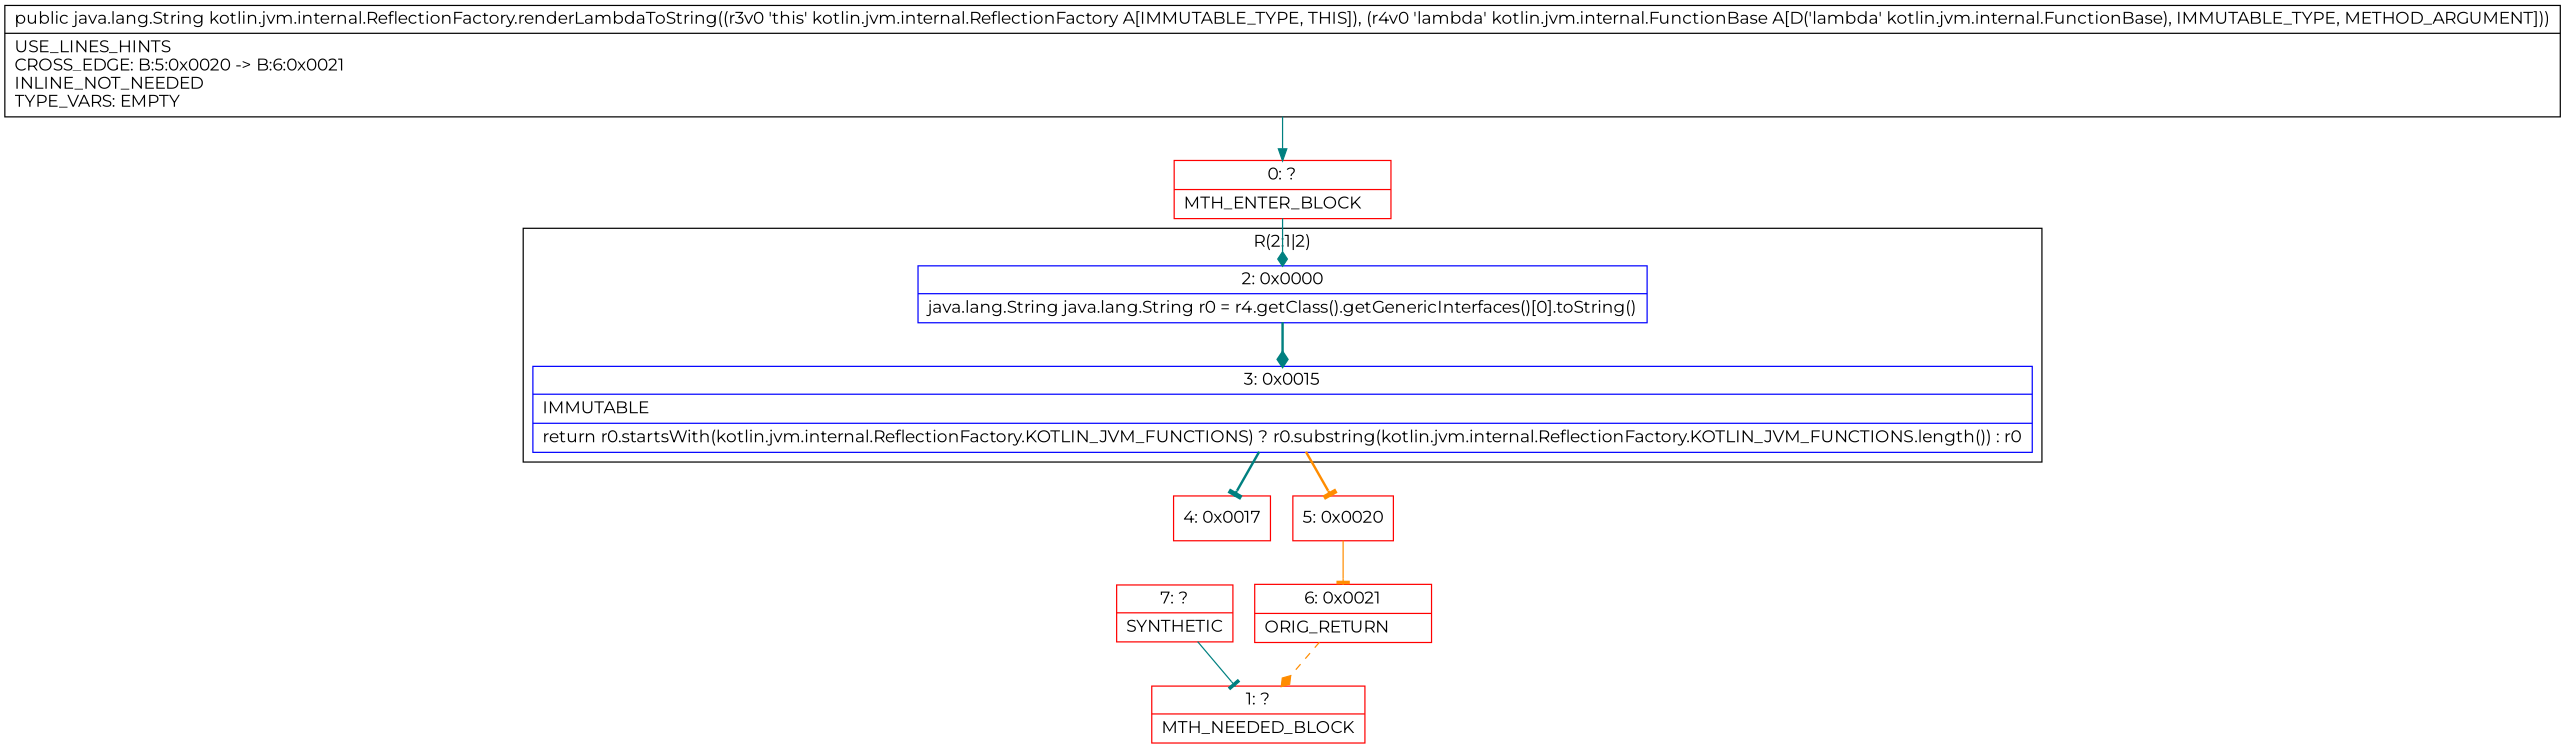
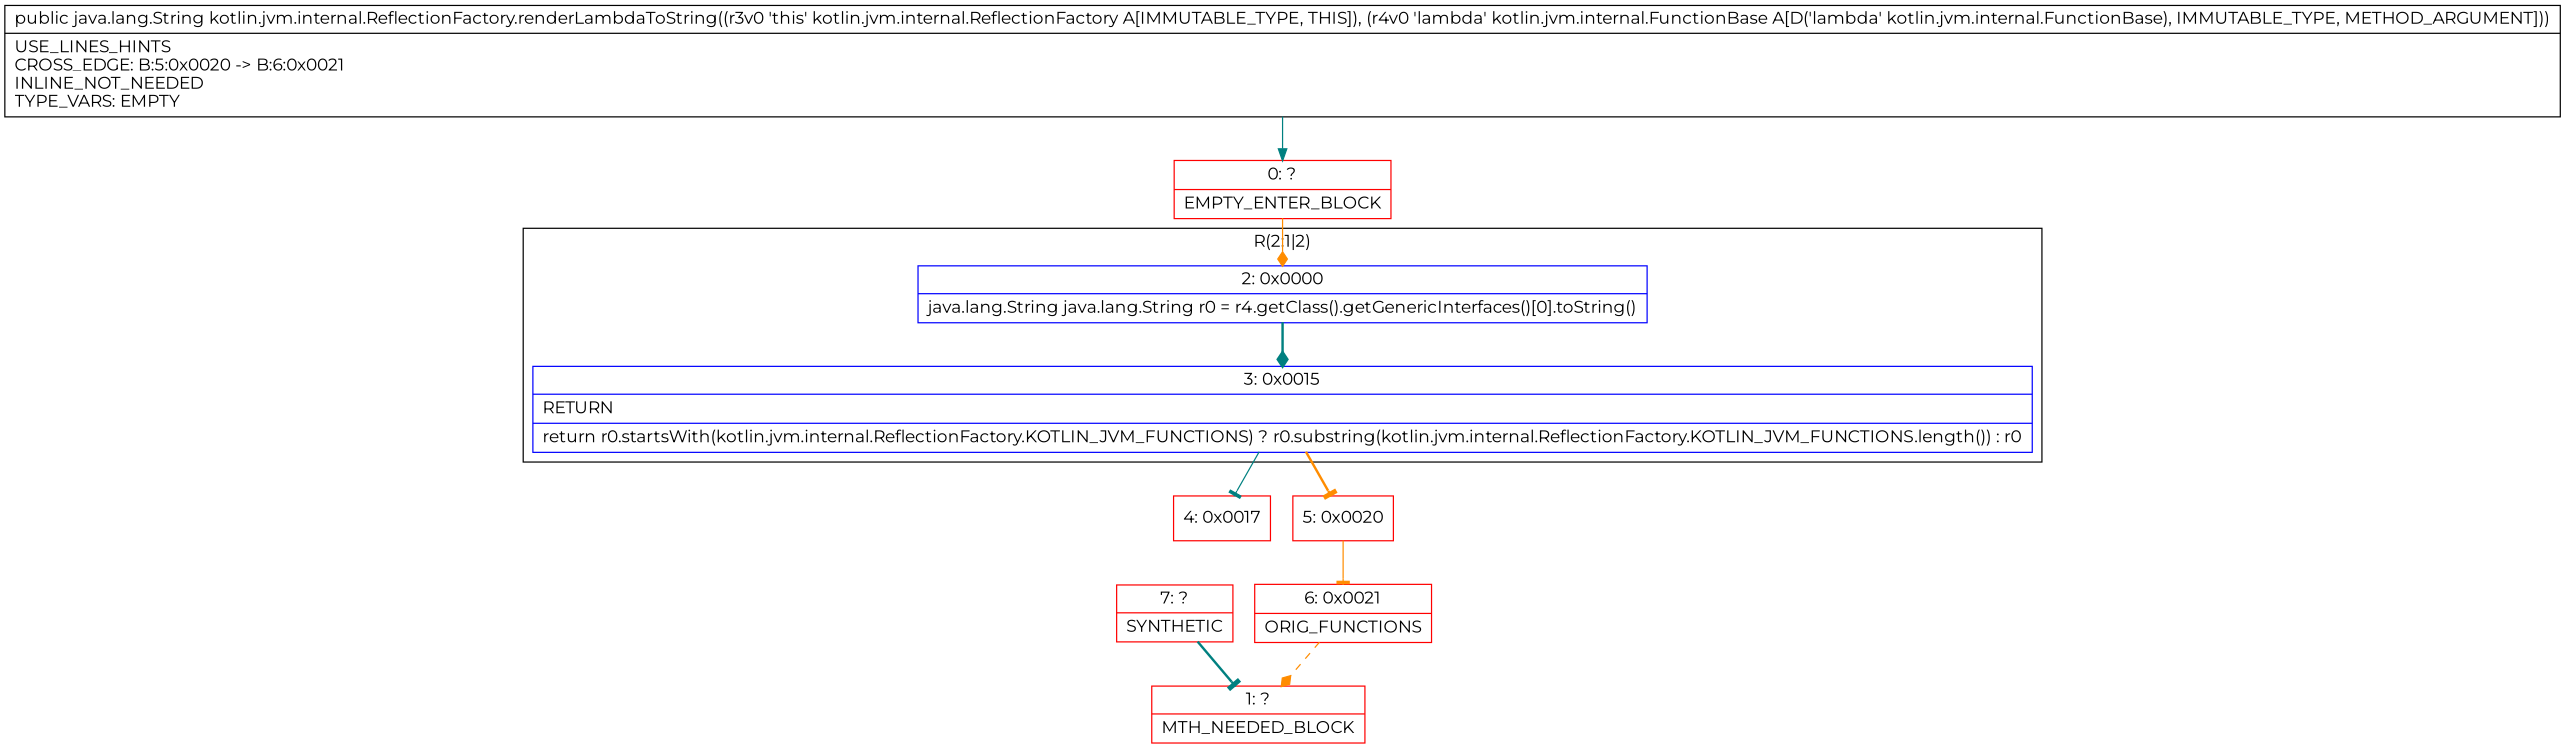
  digraph {
    fontname=Montserrat
    node [color=red fontname=Montserrat shape=record]
    edge [arrowhead=tee color=teal fontname=Montserrat style=bold]
    n1 [color=blue label="{2\:\ 0x0000|java.lang.String java.lang.String r0 = r4.getClass().getGenericInterfaces()[0].toString()\l}"]
-   n2 [color=blue label="{3\:\ 0x0015|IMMUTABLE\l|return r0.startsWith(kotlin.jvm.internal.ReflectionFactory.KOTLIN_JVM_FUNCTIONS) ? r0.substring(kotlin.jvm.internal.ReflectionFactory.KOTLIN_JVM_FUNCTIONS.length()) : r0\l}"]
+   n2 [color=blue label="{3\:\ 0x0015|RETURN\l|return r0.startsWith(kotlin.jvm.internal.ReflectionFactory.KOTLIN_JVM_FUNCTIONS) ? r0.substring(kotlin.jvm.internal.ReflectionFactory.KOTLIN_JVM_FUNCTIONS.length()) : r0\l}"]
    n3 [label="{4\:\ 0x0017}"]
    n4 [label="{5\:\ 0x0020}"]
-   n5 [label="{6\:\ 0x0021|ORIG_RETURN\l}"]
-   n6 [label="{0\:\ ?|MTH_ENTER_BLOCK\l}"]
+   n5 [label="{6\:\ 0x0021|ORIG_FUNCTIONS\l}"]
+   n6 [label="{0\:\ ?|EMPTY_ENTER_BLOCK\l}"]
    n7 [label="{7\:\ ?|SYNTHETIC\l}"]
    n8 [label="{1\:\ ?|MTH_NEEDED_BLOCK\l}"]
    n9 [label="{public java.lang.String kotlin.jvm.internal.ReflectionFactory.renderLambdaToString((r3v0 'this' kotlin.jvm.internal.ReflectionFactory A[IMMUTABLE_TYPE, THIS]), (r4v0 'lambda' kotlin.jvm.internal.FunctionBase A[D('lambda' kotlin.jvm.internal.FunctionBase), IMMUTABLE_TYPE, METHOD_ARGUMENT]))  | USE_LINES_HINTS\lCROSS_EDGE: B:5:0x0020 \-\> B:6:0x0021\lINLINE_NOT_NEEDED\lTYPE_VARS: EMPTY\l}" color=""]
    subgraph cluster_1 {
      label="R(2:1|2)"
      n1
      n2
    }
    n1 -> n2 [arrowhead=diamond]
-   n2 -> n3
+   n2 -> n3 [style=solid]
    n2 -> n4 [color=darkorange]
    n4 -> n5 [color=darkorange style=solid]
    n5 -> n8 [arrowhead=diamond color=darkorange style=dashed]
-   n6 -> n1 [arrowhead=diamond style=solid]
-   n7 -> n8 [style=solid]
+   n6 -> n1 [arrowhead=diamond color=darkorange style=solid]
+   n7 -> n8
    n9 -> n6 [arrowhead=normal style=solid]
  }
